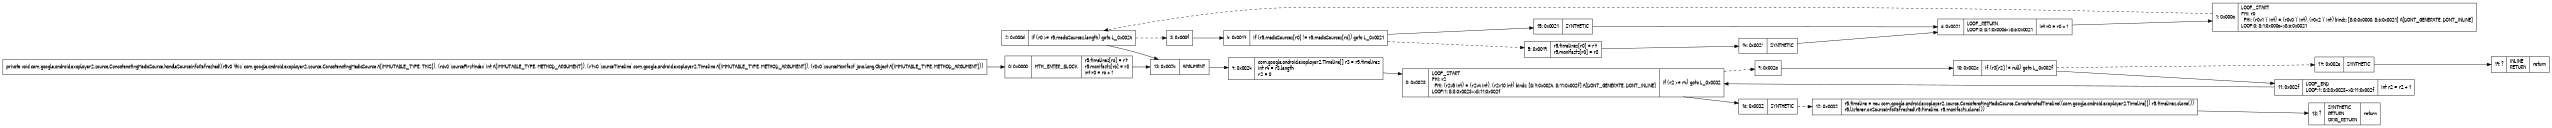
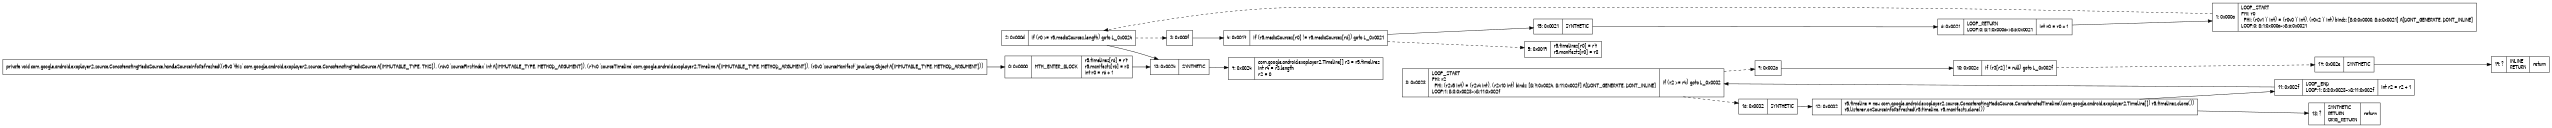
  digraph {
    fontname="Patrick Hand"
    rankdir=LR
    node [fontname="Patrick Hand" shape=record]
    edge [fontname="Patrick Hand"]
    n1 [label="{0\:\ 0x0000|MTH_ENTER_BLOCK\l|r5.timelines[r6] = r7\lr5.manifests[r6] = r8\lint r0 = r6 + 1\l}"]
-   n2 [label="{13\:\ 0x0024|ARGUMENT\l}"]
+   n2 [label="{13\:\ 0x0024|SYNTHETIC\l}"]
    n3 [label="{1\:\ 0x000a|LOOP_START\lPHI: r0 \l  PHI: (r0v1 'i' int) = (r0v0 'i' int), (r0v2 'i' int) binds: [B:0:0x0000, B:6:0x0021] A[DONT_GENERATE, DONT_INLINE]\lLOOP:0: B:1:0x000a\-\>B:6:0x0021\l}"]
    n4 [label="{2\:\ 0x000d|if (r0 \>= r5.mediaSources.length) goto L_0x0024\l}"]
    n5 [label="{3\:\ 0x000f}"]
    n6 [label="{4\:\ 0x0017|if (r5.mediaSources[r0] != r5.mediaSources[r6]) goto L_0x0021\l}"]
    n7 [label="{7\:\ 0x0024|com.google.android.exoplayer2.Timeline[] r3 = r5.timelines\lint r4 = r3.length\lr2 = 0\l}"]
    n8 [label="{5\:\ 0x0019|r5.timelines[r0] = r7\lr5.manifests[r0] = r8\l}"]
    n9 [label="{15\:\ 0x0021|SYNTHETIC\l}"]
-   n10 [label="{14\:\ 0x0021|SYNTHETIC\l}"]
    n11 [label="{6\:\ 0x0021|LOOP_RETURN\lLOOP:0: B:1:0x000a\-\>B:6:0x0021\l|int r0 = r0 + 1\l}"]
    n12 [label="{8\:\ 0x0028|LOOP_START\lPHI: r2 \l  PHI: (r2v5 int) = (r2v4 int), (r2v10 int) binds: [B:7:0x0024, B:11:0x002f] A[DONT_GENERATE, DONT_INLINE]\lLOOP:1: B:8:0x0028\-\>B:11:0x002f\l|if (r2 \>= r4) goto L_0x0032\l}"]
    n13 [label="{9\:\ 0x002a}"]
    n14 [label="{16\:\ 0x0032|SYNTHETIC\l}"]
    n15 [label="{10\:\ 0x002c|if (r3[r2] != null) goto L_0x002f\l}"]
    n16 [label="{12\:\ 0x0032|r5.timeline = new com.google.android.exoplayer2.source.ConcatenatingMediaSource.ConcatenatedTimeline((com.google.android.exoplayer2.Timeline[]) r5.timelines.clone())\lr5.listener.onSourceInfoRefreshed(r5.timeline, r5.manifests.clone())\l}"]
    n17 [label="{11\:\ 0x002f|LOOP_END\lLOOP:1: B:8:0x0028\-\>B:11:0x002f\l|int r2 = r2 + 1\l}"]
    n18 [label="{17\:\ 0x002e|SYNTHETIC\l}"]
    n19 [label="{19\:\ ?|INLINE\lRETURN\l|return\l}"]
    n20 [label="{18\:\ ?|SYNTHETIC\lRETURN\lORIG_RETURN\l|return\l}"]
    n21 [label="{private void com.google.android.exoplayer2.source.ConcatenatingMediaSource.handleSourceInfoRefreshed((r5v0 'this' com.google.android.exoplayer2.source.ConcatenatingMediaSource A[IMMUTABLE_TYPE, THIS]), (r6v0 'sourceFirstIndex' int A[IMMUTABLE_TYPE, METHOD_ARGUMENT]), (r7v0 'sourceTimeline' com.google.android.exoplayer2.Timeline A[IMMUTABLE_TYPE, METHOD_ARGUMENT]), (r8v0 'sourceManifest' java.lang.Object A[IMMUTABLE_TYPE, METHOD_ARGUMENT])) }"]
    n1 -> n2
    n2 -> n7
    n3 -> n4 [style=dashed]
    n4 -> n2
    n4 -> n5 [style=dashed]
    n5 -> n6
    n6 -> n8 [style=dashed]
    n6 -> n9
-   n7 -> n12
-   n8 -> n10
    n9 -> n11
-   n10 -> n11
    n11 -> n3
    n12 -> n13 [style=dashed]
-   n12 -> n14
+   n12 -> n14 [style=dashed]
    n13 -> n15
-   n14 -> n16 [style=dashed]
-   n15 -> n17
+   n14 -> n16
+   n16 -> n17
    n15 -> n18 [style=dashed]
    n16 -> n20
    n17 -> n12
    n18 -> n19
    n21 -> n1
  }
